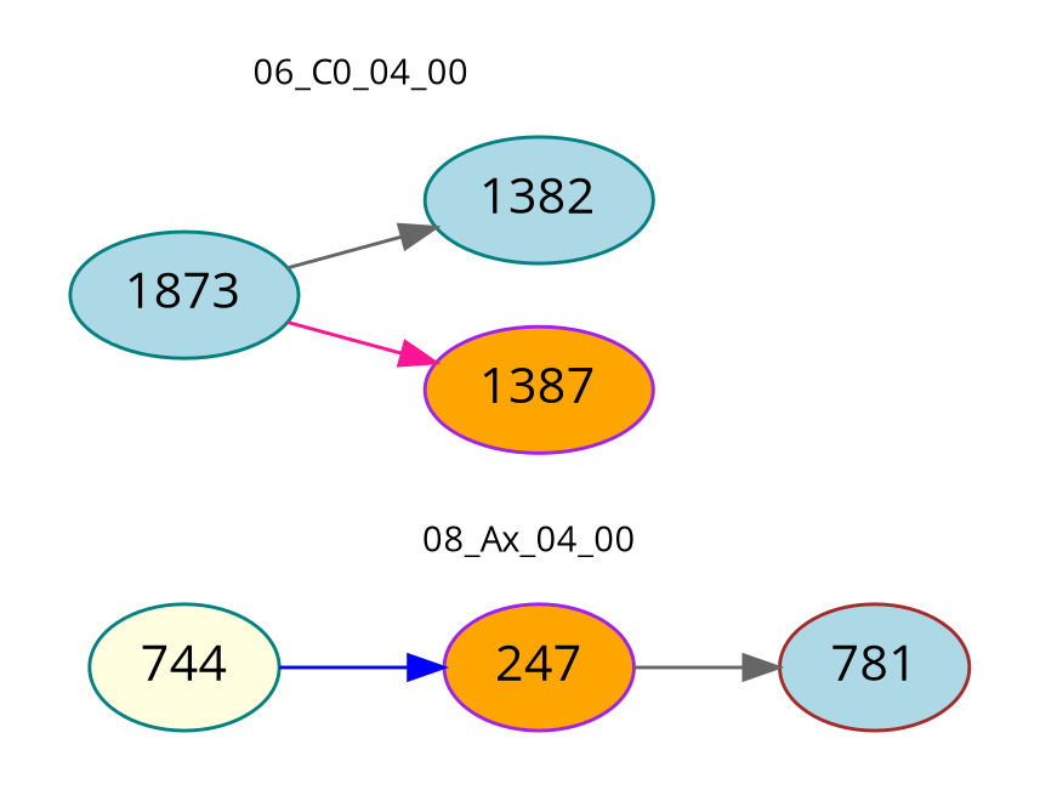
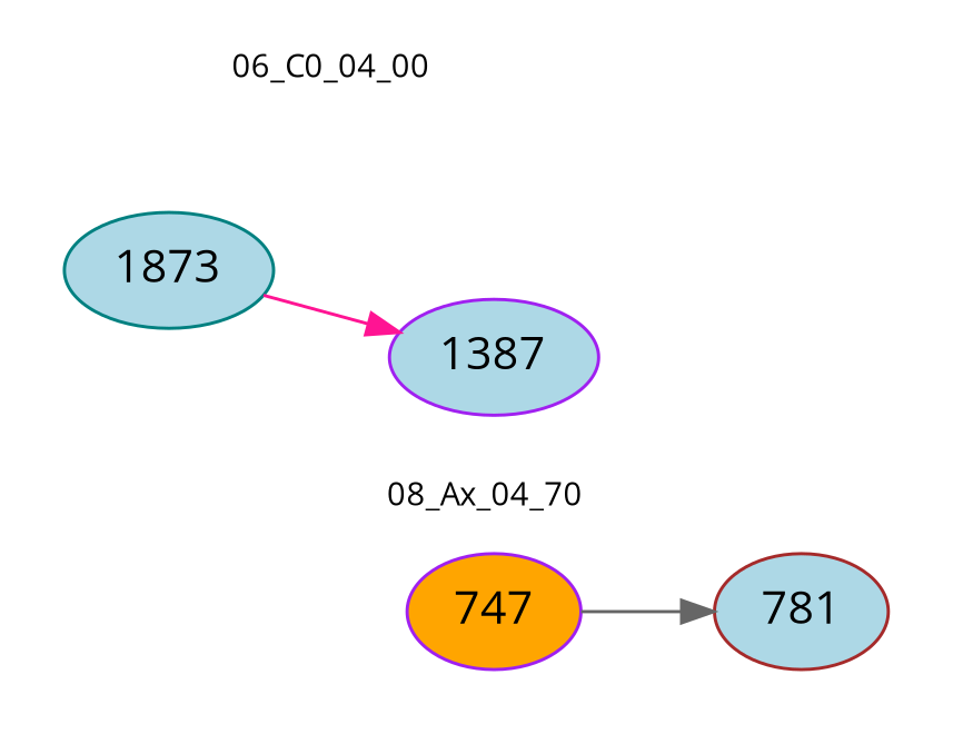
  digraph {
    fontname="Open Sans"
    rankdir=LR
    node [color=teal fillcolor=lightblue fontname="Open Sans" style=filled]
    edge [color=gray40 fontname="Open Sans"]
-   n1 [fillcolor=lightyellow label=744]
    n2 [color=brown label=781]
-   n3 [color=purple fillcolor=orange label=247]
+   n3 [color=purple fillcolor=orange label=747]
    n4 [label=1873]
-   n5 [color=purple fillcolor=orange label=1387]
-   n6 [label=1382]
+   n5 [color=purple label=1387]
    subgraph cluster_1 {
      color=white
      fontsize=10
-     label="08_Ax_04_00"
-     n1
+     label="08_Ax_04_70"
      n2
      n3
    }
    subgraph cluster_2 {
      color=white
      fontsize=10
      label="06_C0_04_00"
      n4
      n5
-     n6
    }
-   n1 -> n3 [color=blue]
    n3 -> n2
    n4 -> n5 [color=deeppink]
-   n4 -> n6
  }
